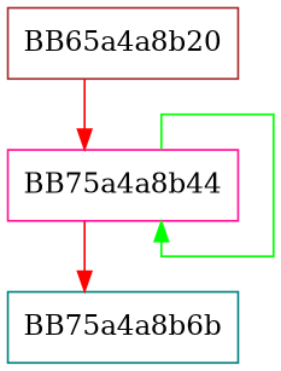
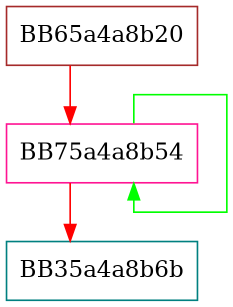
  digraph {
    splines=ortho
    node [shape=box]
    edge [color=red]
    n1 [color=brown label=BB65a4a8b20]
-   BB75a4a8b54 [color=deeppink label=BB75a4a8b44]
-   BB75a4a8b6b [color=teal]
+   BB75a4a8b54 [color=deeppink]
+   BB75a4a8b6b [color=teal label=BB35a4a8b6b]
    n1 -> BB75a4a8b54
    BB75a4a8b54 -> BB75a4a8b54 [color=green]
    BB75a4a8b54 -> BB75a4a8b6b
  }
